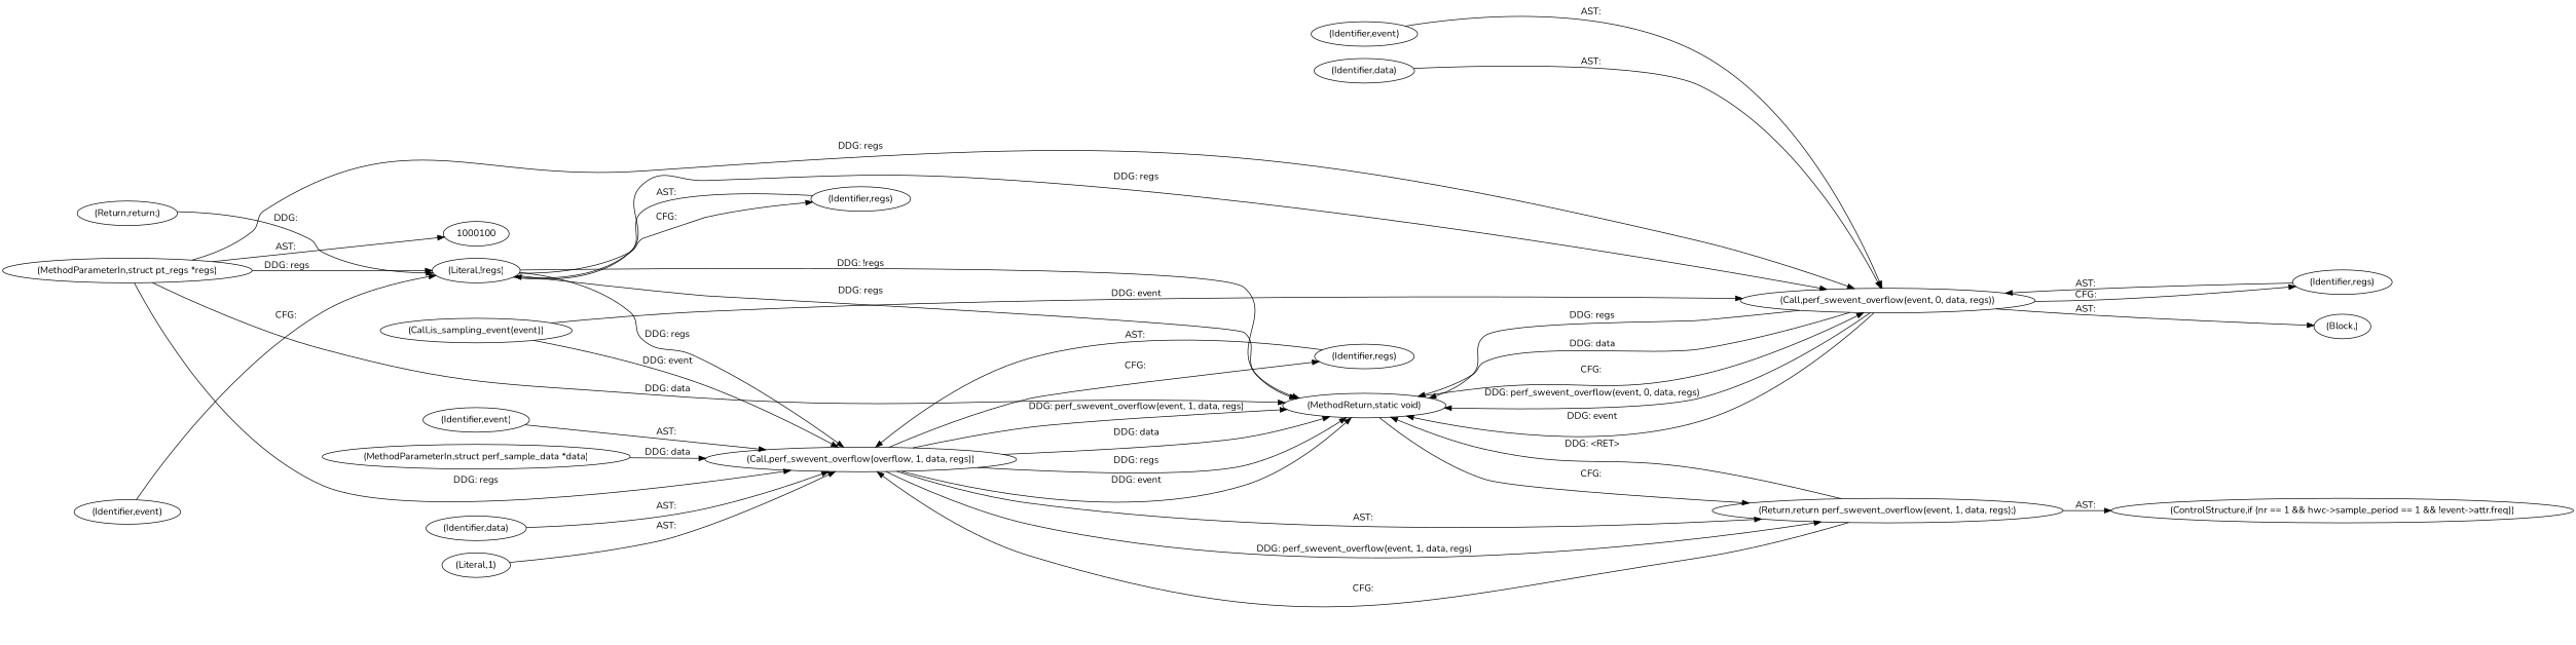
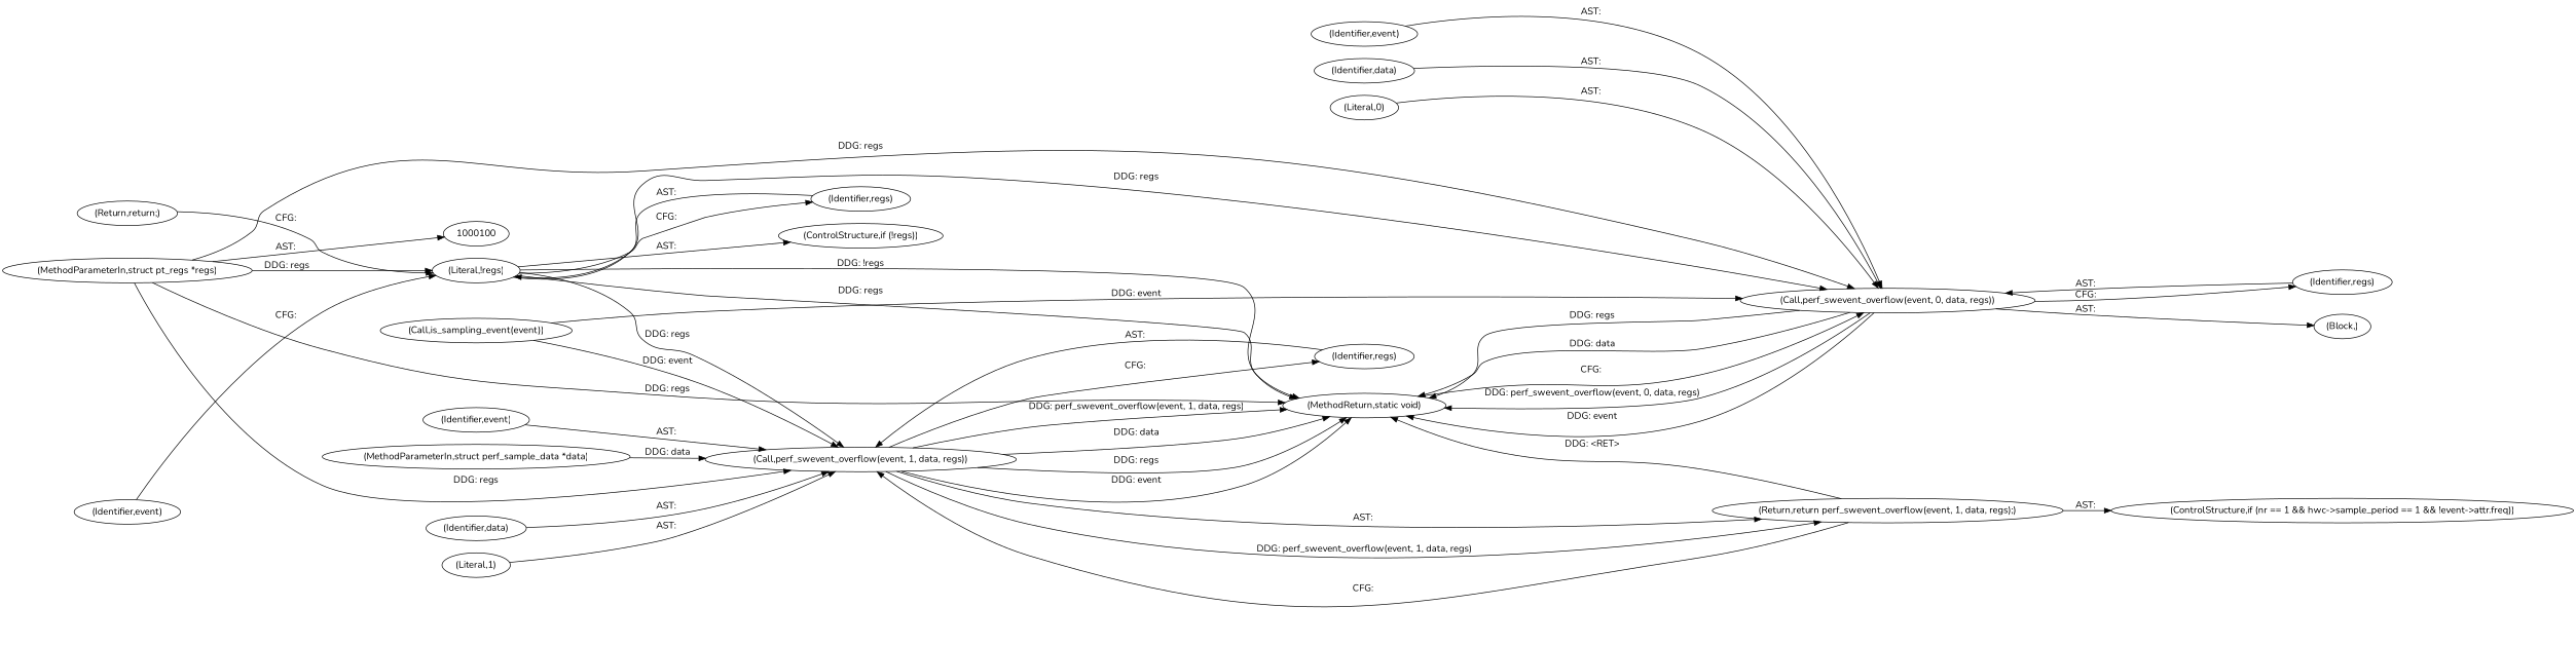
  digraph {
    fontname=Nunito
    rankdir=LR
    node [fontname=Nunito]
    edge [fontname=Nunito]
    n1 [label="(Literal,!regs)"]
-   n2 [label="(Call,perf_swevent_overflow(overflow, 1, data, regs))"]
+   n2 [label="(Call,perf_swevent_overflow(event, 1, data, regs))"]
    n3 [label="(Call,perf_swevent_overflow(event, 0, data, regs))"]
    n4 [label="(Identifier,regs)"]
    n5 [label="(MethodReturn,static void)"]
+   n6 [label="(ControlStructure,if (!regs))"]
    n7 [label="(Return,return perf_swevent_overflow(event, 1, data, regs);)"]
    n8 [label="(Identifier,regs)"]
    n9 [label="(Block,)"]
    n10 [label="(Identifier,regs)"]
    n11 [label="(MethodParameterIn,struct pt_regs *regs)"]
    1000100
    n13 [label="(ControlStructure,if (nr == 1 && hwc->sample_period == 1 && !event->attr.freq))"]
    n14 [label="(Identifier,event)"]
    n15 [label="(Identifier,event)"]
    n16 [label="(Literal,1)"]
    n17 [label="(Identifier,event)"]
    n18 [label="(MethodParameterIn,struct perf_sample_data *data)"]
    n19 [label="(Identifier,data)"]
    n20 [label="(Return,return;)"]
+   n21 [label="(Literal,0)"]
    n22 [label="(Identifier,data)"]
    n23 [label="(Call,is_sampling_event(event))"]
    n1 -> n2 [label="DDG: regs"]
    n1 -> n3 [label="DDG: regs"]
    n1 -> n4 [label="CFG: "]
    n1 -> n5 [label="DDG: regs"]
    n1 -> n5 [label="DDG: !regs"]
+   n1 -> n6 [label="AST: "]
    n2 -> n5 [label="DDG: data"]
    n2 -> n5 [label="DDG: regs"]
    n2 -> n5 [label="DDG: event"]
    n2 -> n5 [label="DDG: perf_swevent_overflow(event, 1, data, regs)"]
    n2 -> n7 [label="AST: "]
    n2 -> n7 [label="DDG: perf_swevent_overflow(event, 1, data, regs)"]
    n2 -> n8 [label="CFG: "]
    n3 -> n5 [label="DDG: perf_swevent_overflow(event, 0, data, regs)"]
    n3 -> n5 [label="DDG: event"]
    n3 -> n5 [label="DDG: regs"]
    n3 -> n5 [label="DDG: data"]
    n3 -> n9 [label="AST: "]
    n3 -> n10 [label="CFG: "]
    n4 -> n1 [label="AST: "]
    n5 -> n3 [label="CFG: "]
-   n5 -> n7 [label="CFG: "]
    n7 -> n2 [label="CFG: "]
    n7 -> n5 [label="DDG: <RET>"]
    n7 -> n13 [label="AST: "]
    n8 -> n2 [label="AST: "]
    n10 -> n3 [label="AST: "]
    n11 -> n1 [label="DDG: regs"]
    n11 -> n2 [label="DDG: regs"]
    n11 -> n3 [label="DDG: regs"]
-   n11 -> n5 [label="DDG: data"]
+   n11 -> n5 [label="DDG: regs"]
    n11 -> 1000100 [label="AST: "]
    n14 -> n3 [label="AST: "]
    n15 -> n1 [label="CFG: "]
    n16 -> n2 [label="AST: "]
    n17 -> n2 [label="AST: "]
    n18 -> n2 [label="DDG: data"]
    n19 -> n3 [label="AST: "]
-   n20 -> n1 [label="DDG: "]
+   n20 -> n1 [label="CFG: "]
+   n21 -> n3 [label="AST: "]
    n22 -> n2 [label="AST: "]
    n23 -> n2 [label="DDG: event"]
    n23 -> n3 [label="DDG: event"]
  }
